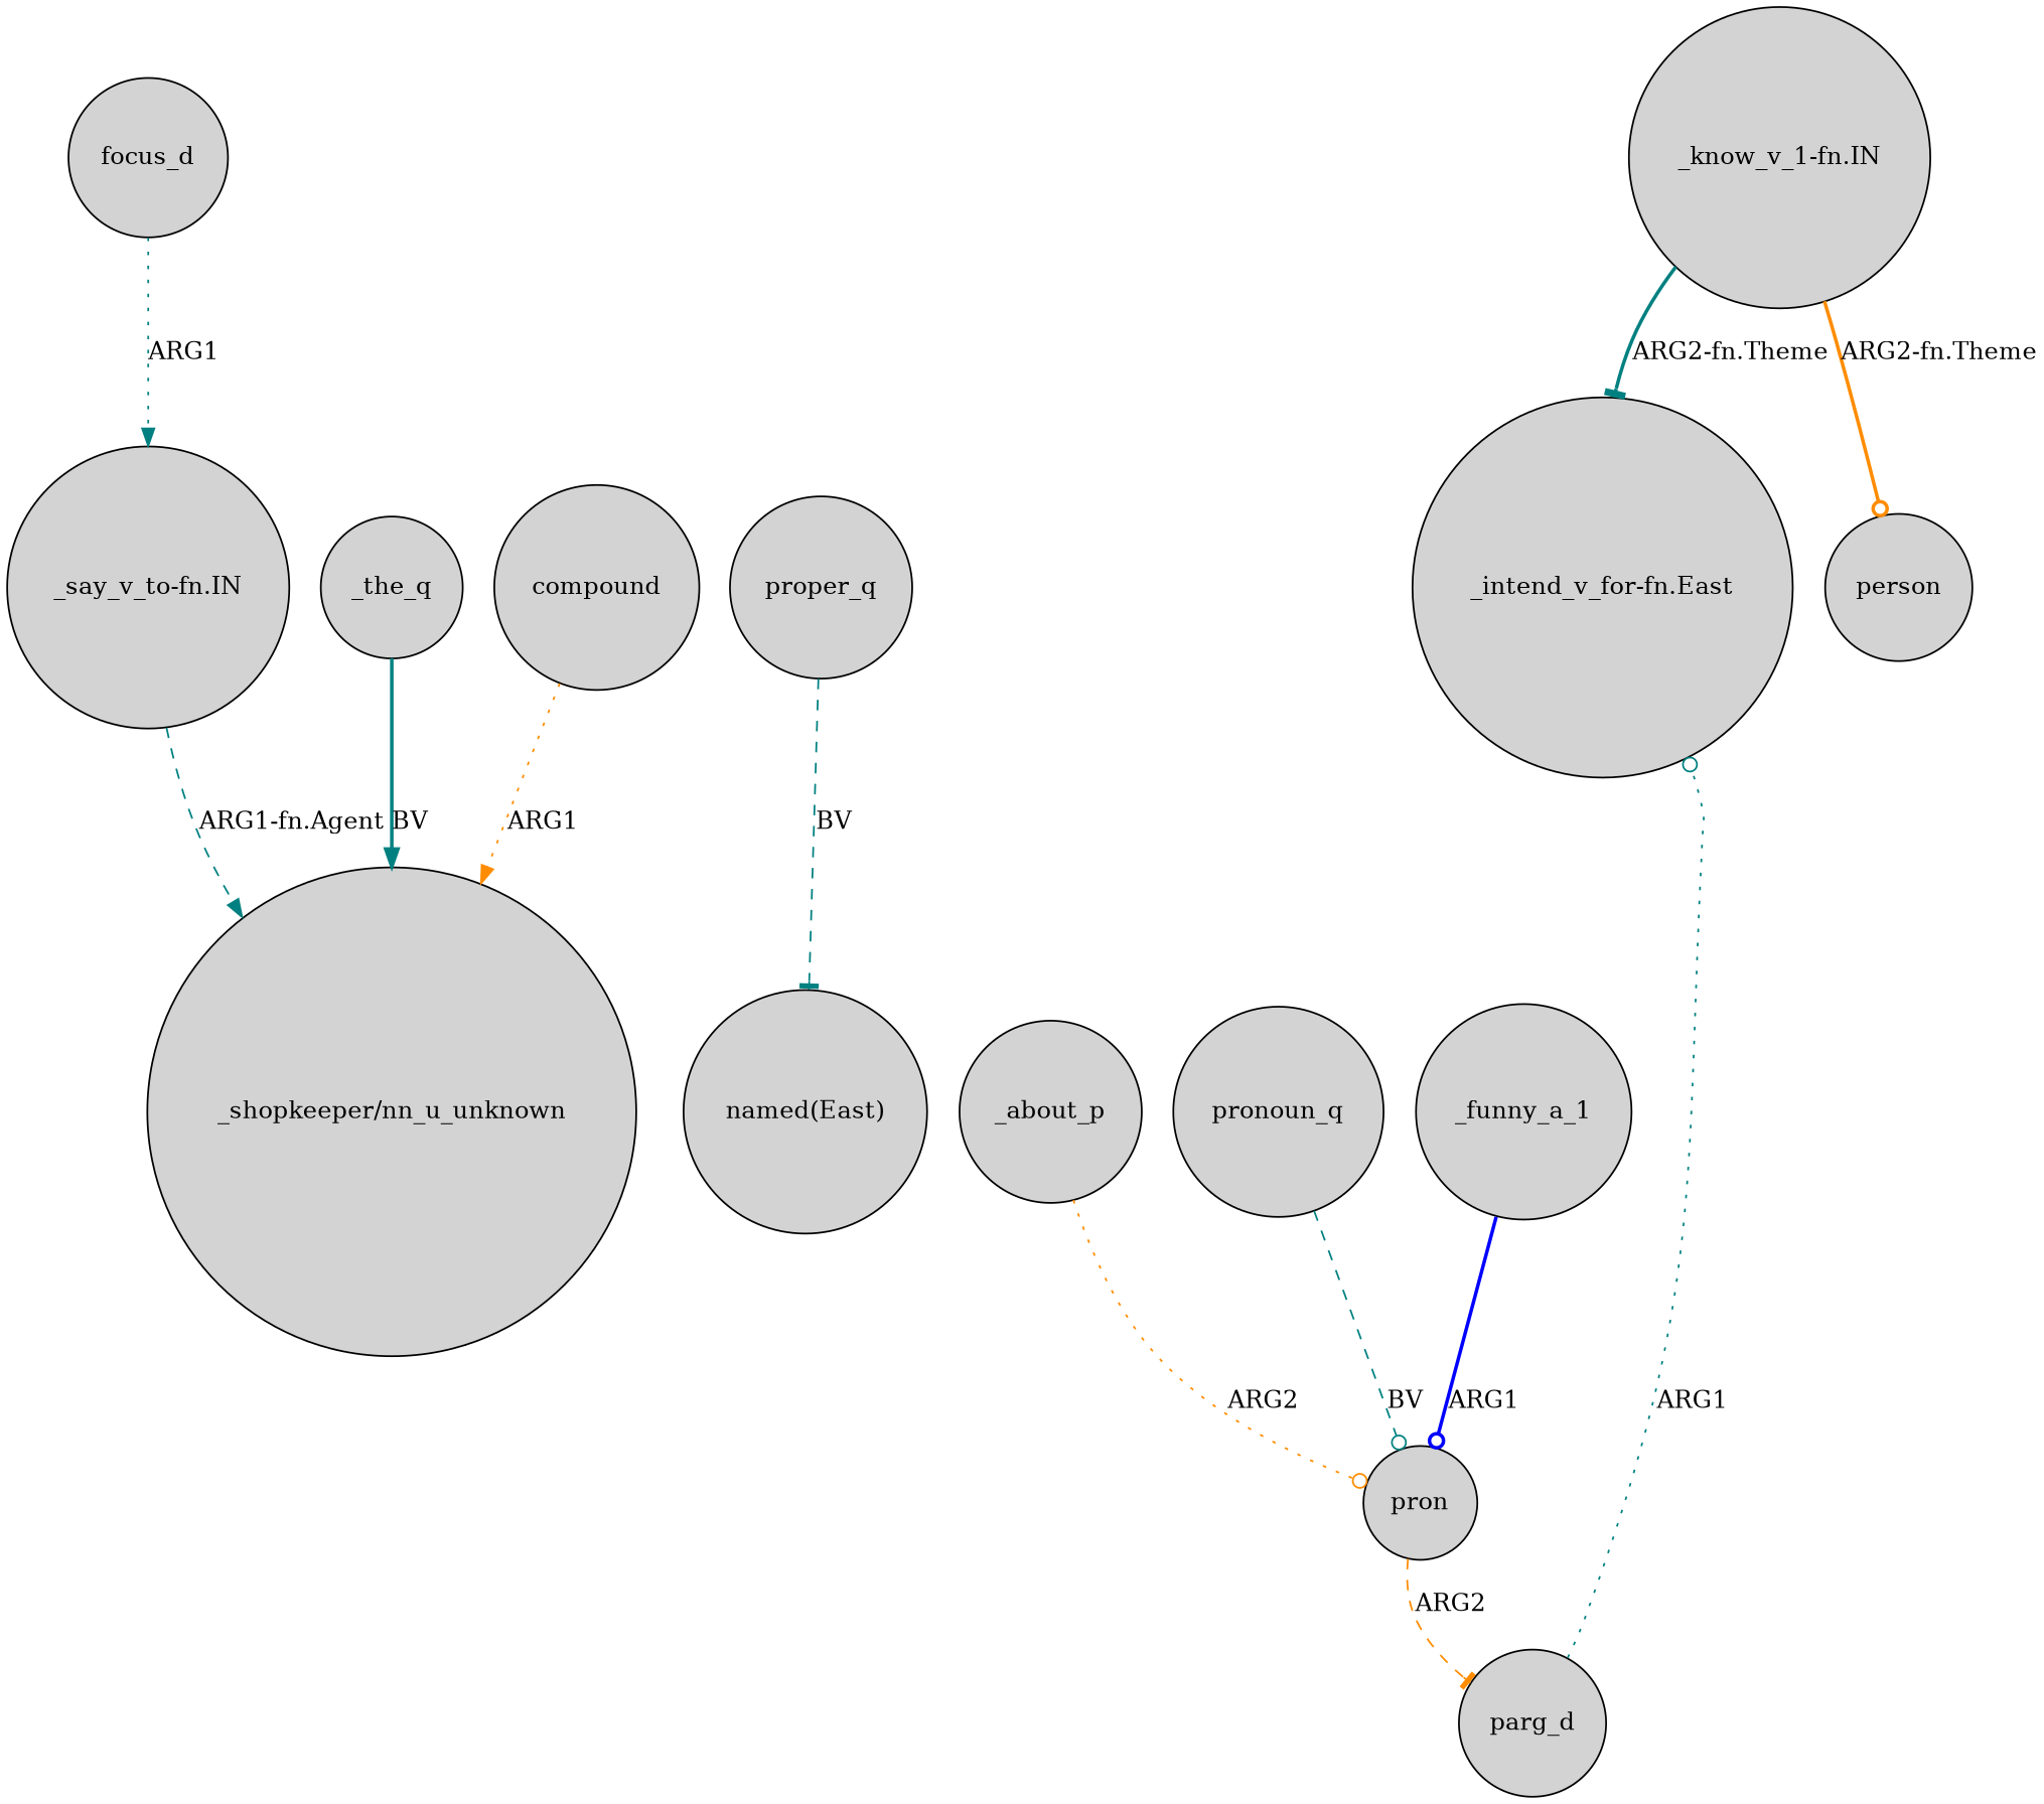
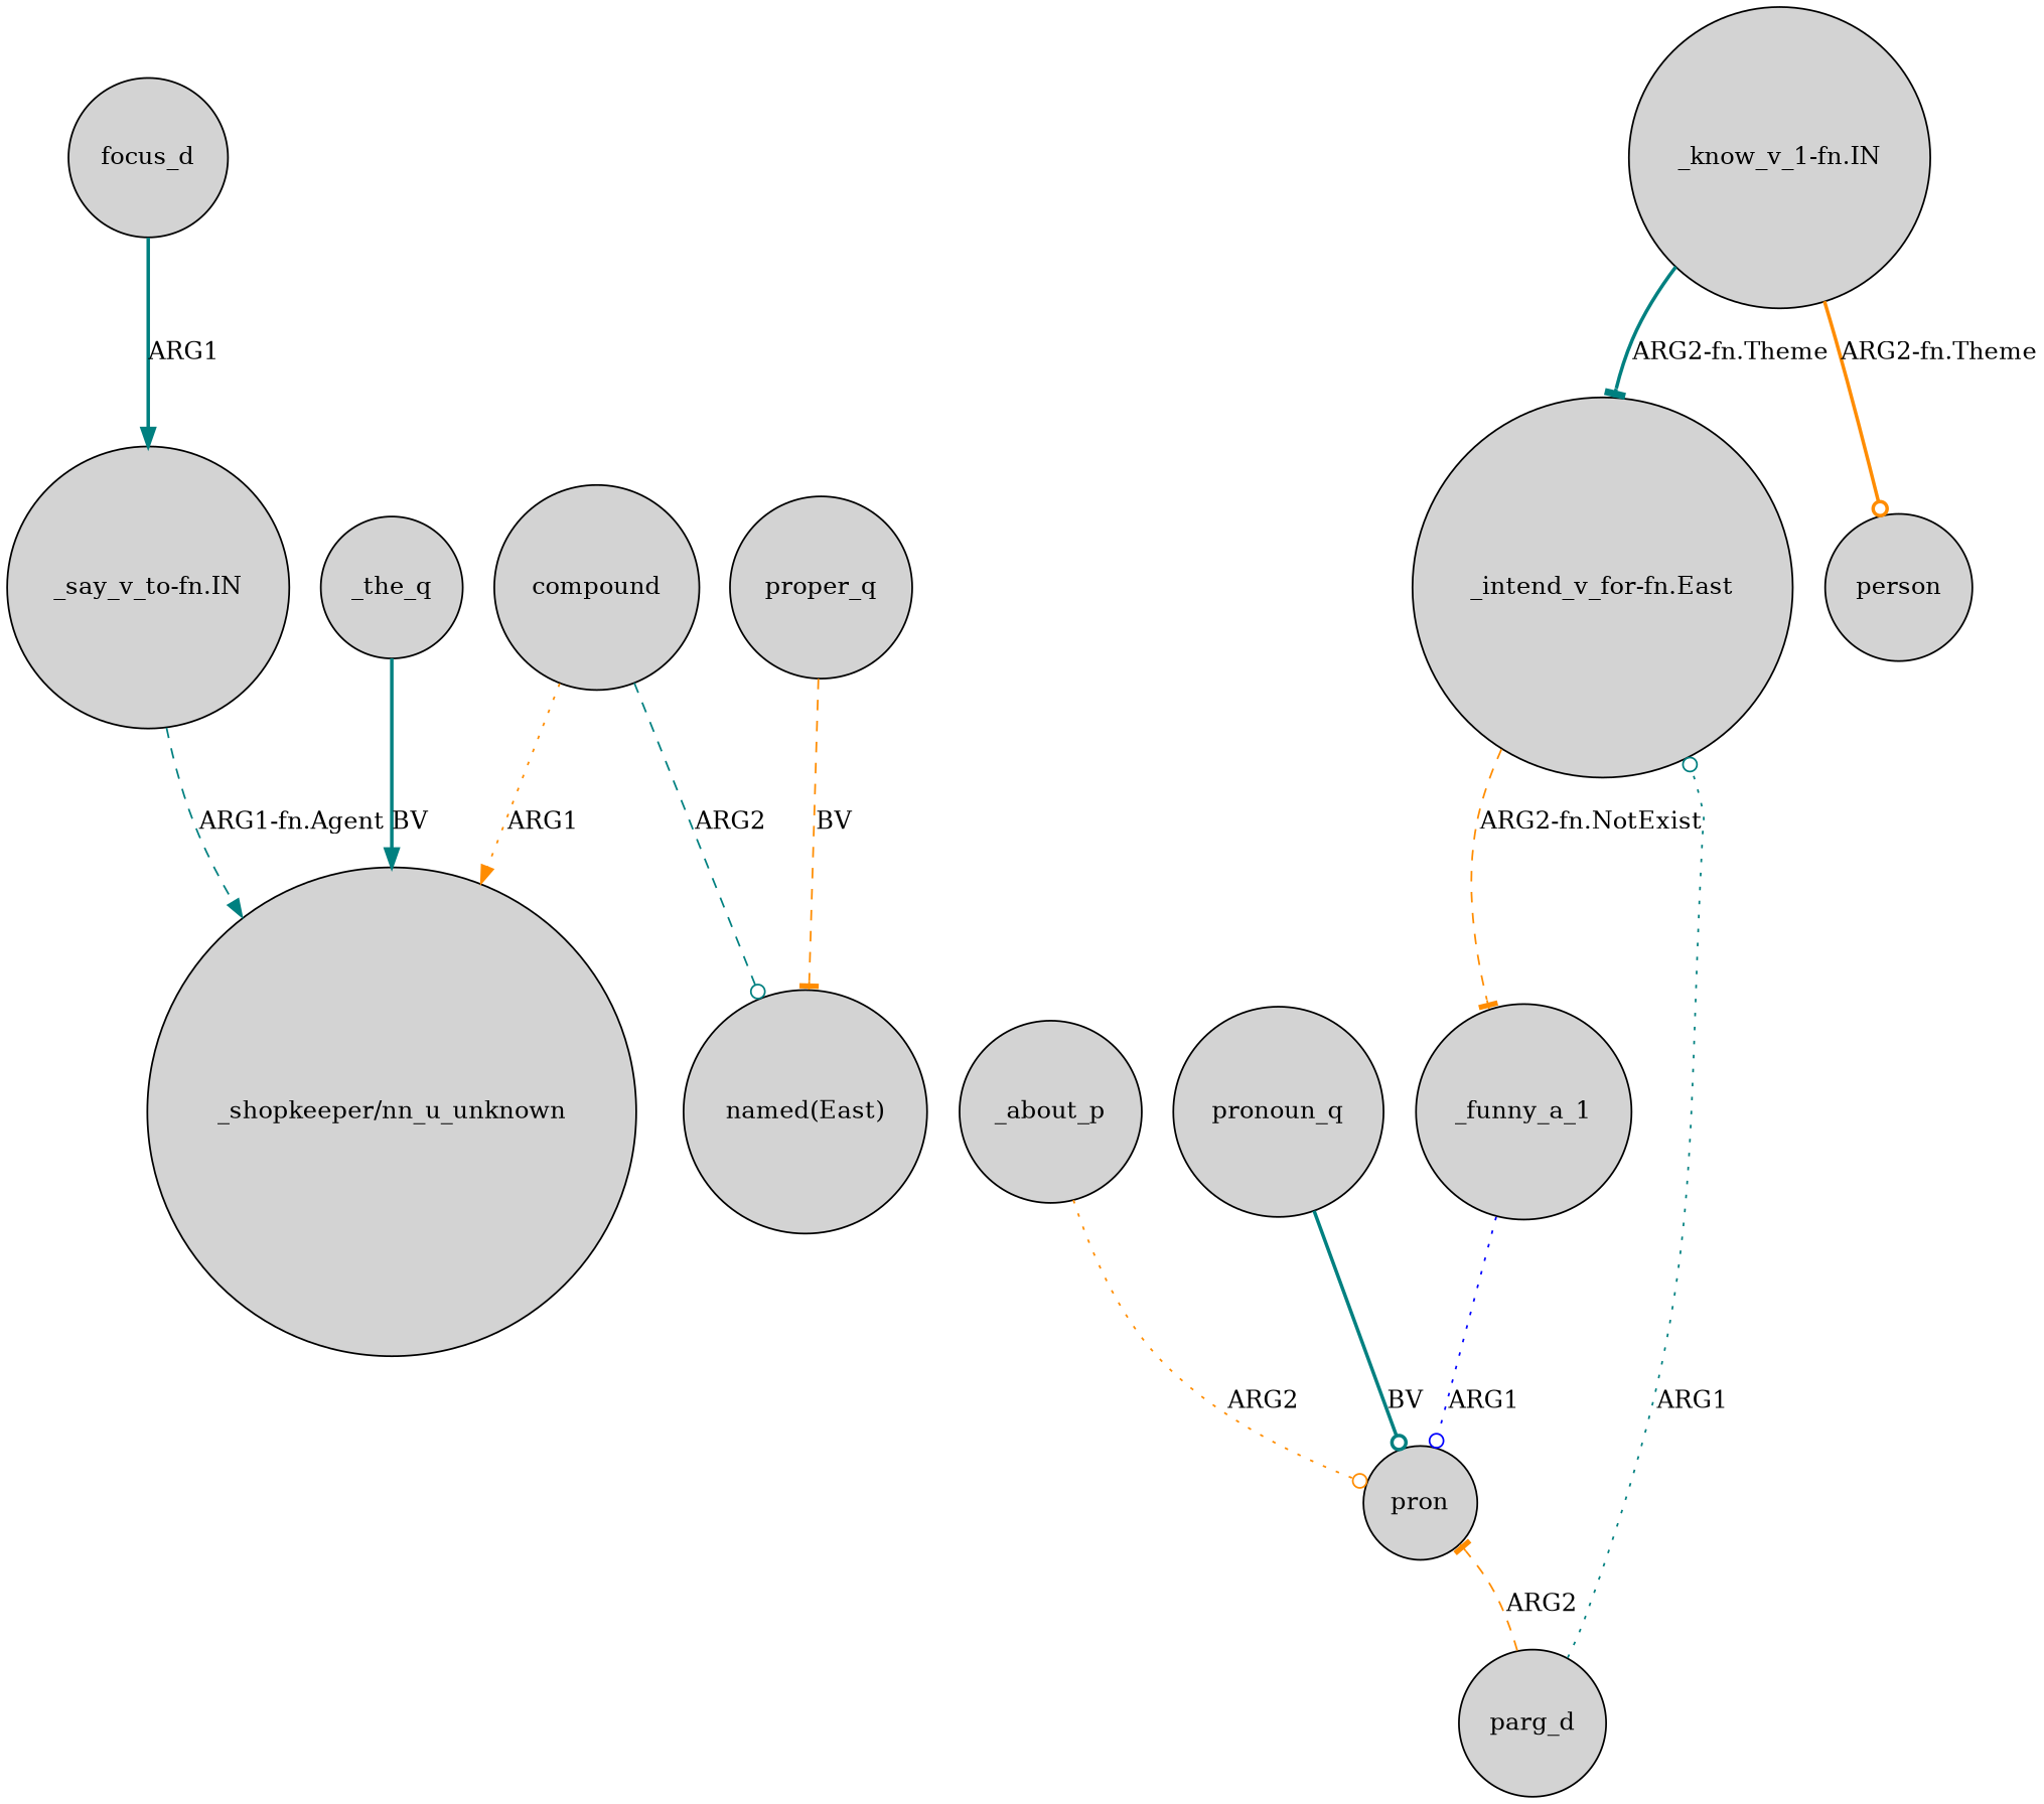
  digraph {
    node [shape=circle style=filled]
    edge [arrowhead=odot color=teal style=dashed]
    focus_d
    "_say_v_to-fn.IN"
    "_shopkeeper/nn_u_unknown"
    n4 [label="_intend_v_for-fn.East"]
    "_know_v_1-fn.IN"
    person
    _funny_a_1
    pron
    _about_p
    parg_d
    pronoun_q
    compound
    "named(East)"
    _the_q
    proper_q
-   focus_d -> "_say_v_to-fn.IN" [arrowhead=normal label=ARG1 style=dotted]
+   focus_d -> "_say_v_to-fn.IN" [arrowhead=normal label=ARG1 style=bold]
    "_say_v_to-fn.IN" -> "_shopkeeper/nn_u_unknown" [arrowhead=normal label="ARG1-fn.Agent"]
+   n4 -> _funny_a_1 [arrowhead=tee color=darkorange label="ARG2-fn.NotExist"]
    "_know_v_1-fn.IN" -> n4 [arrowhead=tee label="ARG2-fn.Theme" style=bold]
    "_know_v_1-fn.IN" -> person [color=darkorange label="ARG2-fn.Theme" style=bold]
-   _funny_a_1 -> pron [color=blue label=ARG1 style=bold]
+   _funny_a_1 -> pron [color=blue label=ARG1 style=dotted]
    _about_p -> pron [color=darkorange label=ARG2 style=dotted]
    parg_d -> n4 [label=ARG1 style=dotted]
-   pron -> parg_d [arrowhead=tee color=darkorange label=ARG2]
-   pronoun_q -> pron [label=BV]
+   parg_d -> pron [arrowhead=tee color=darkorange label=ARG2]
+   pronoun_q -> pron [label=BV style=bold]
    compound -> "_shopkeeper/nn_u_unknown" [arrowhead=normal color=darkorange label=ARG1 style=dotted]
+   compound -> "named(East)" [label=ARG2]
    _the_q -> "_shopkeeper/nn_u_unknown" [arrowhead=normal label=BV style=bold]
-   proper_q -> "named(East)" [arrowhead=tee label=BV]
+   proper_q -> "named(East)" [arrowhead=tee color=darkorange label=BV]
  }
